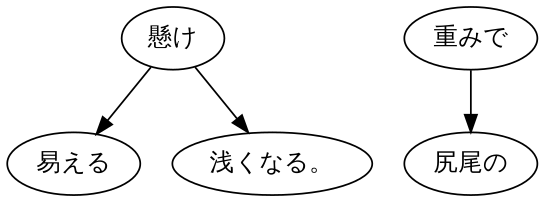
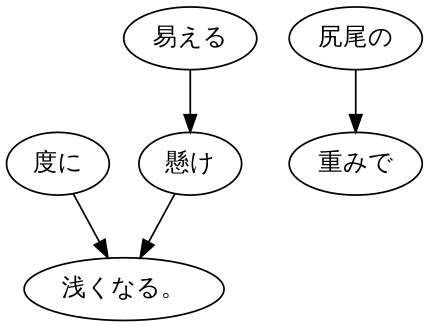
  digraph {
    n1 [label="懸け"]
    n2 [label="易える"]
    n3 [label="浅くなる。"]
+   n4 [label="度に"]
    n5 [label="尻尾の"]
    n6 [label="重みで"]
-   n1 -> n2
+   n2 -> n1
    n1 -> n3
-   n6 -> n5
+   n4 -> n3
+   n5 -> n6
  }
